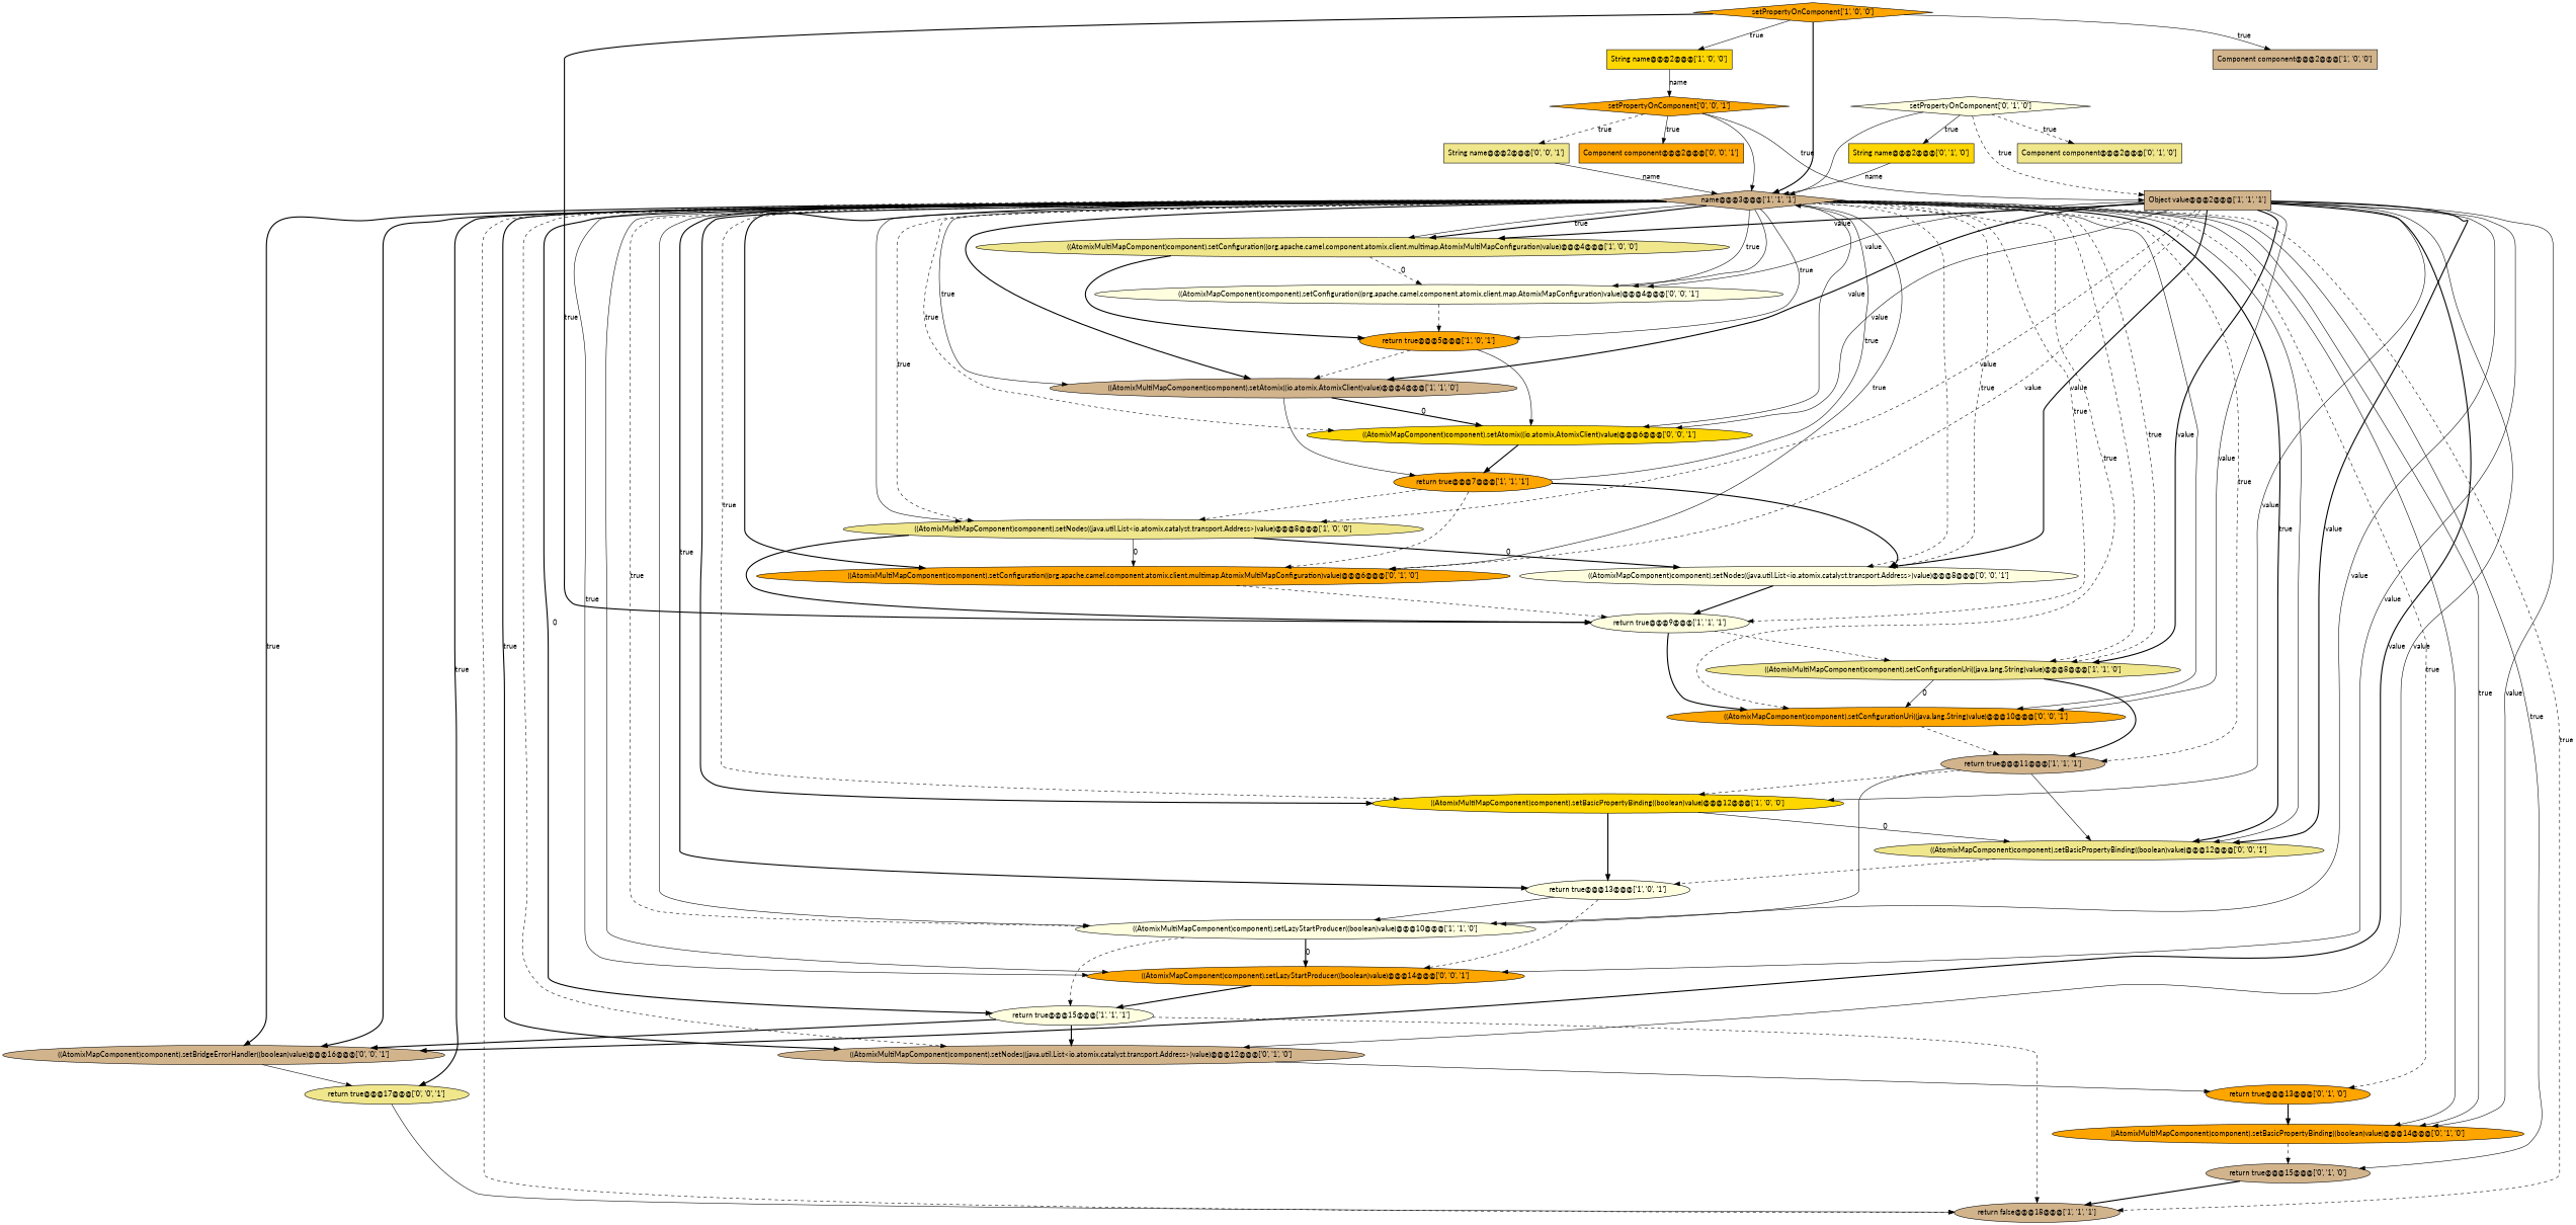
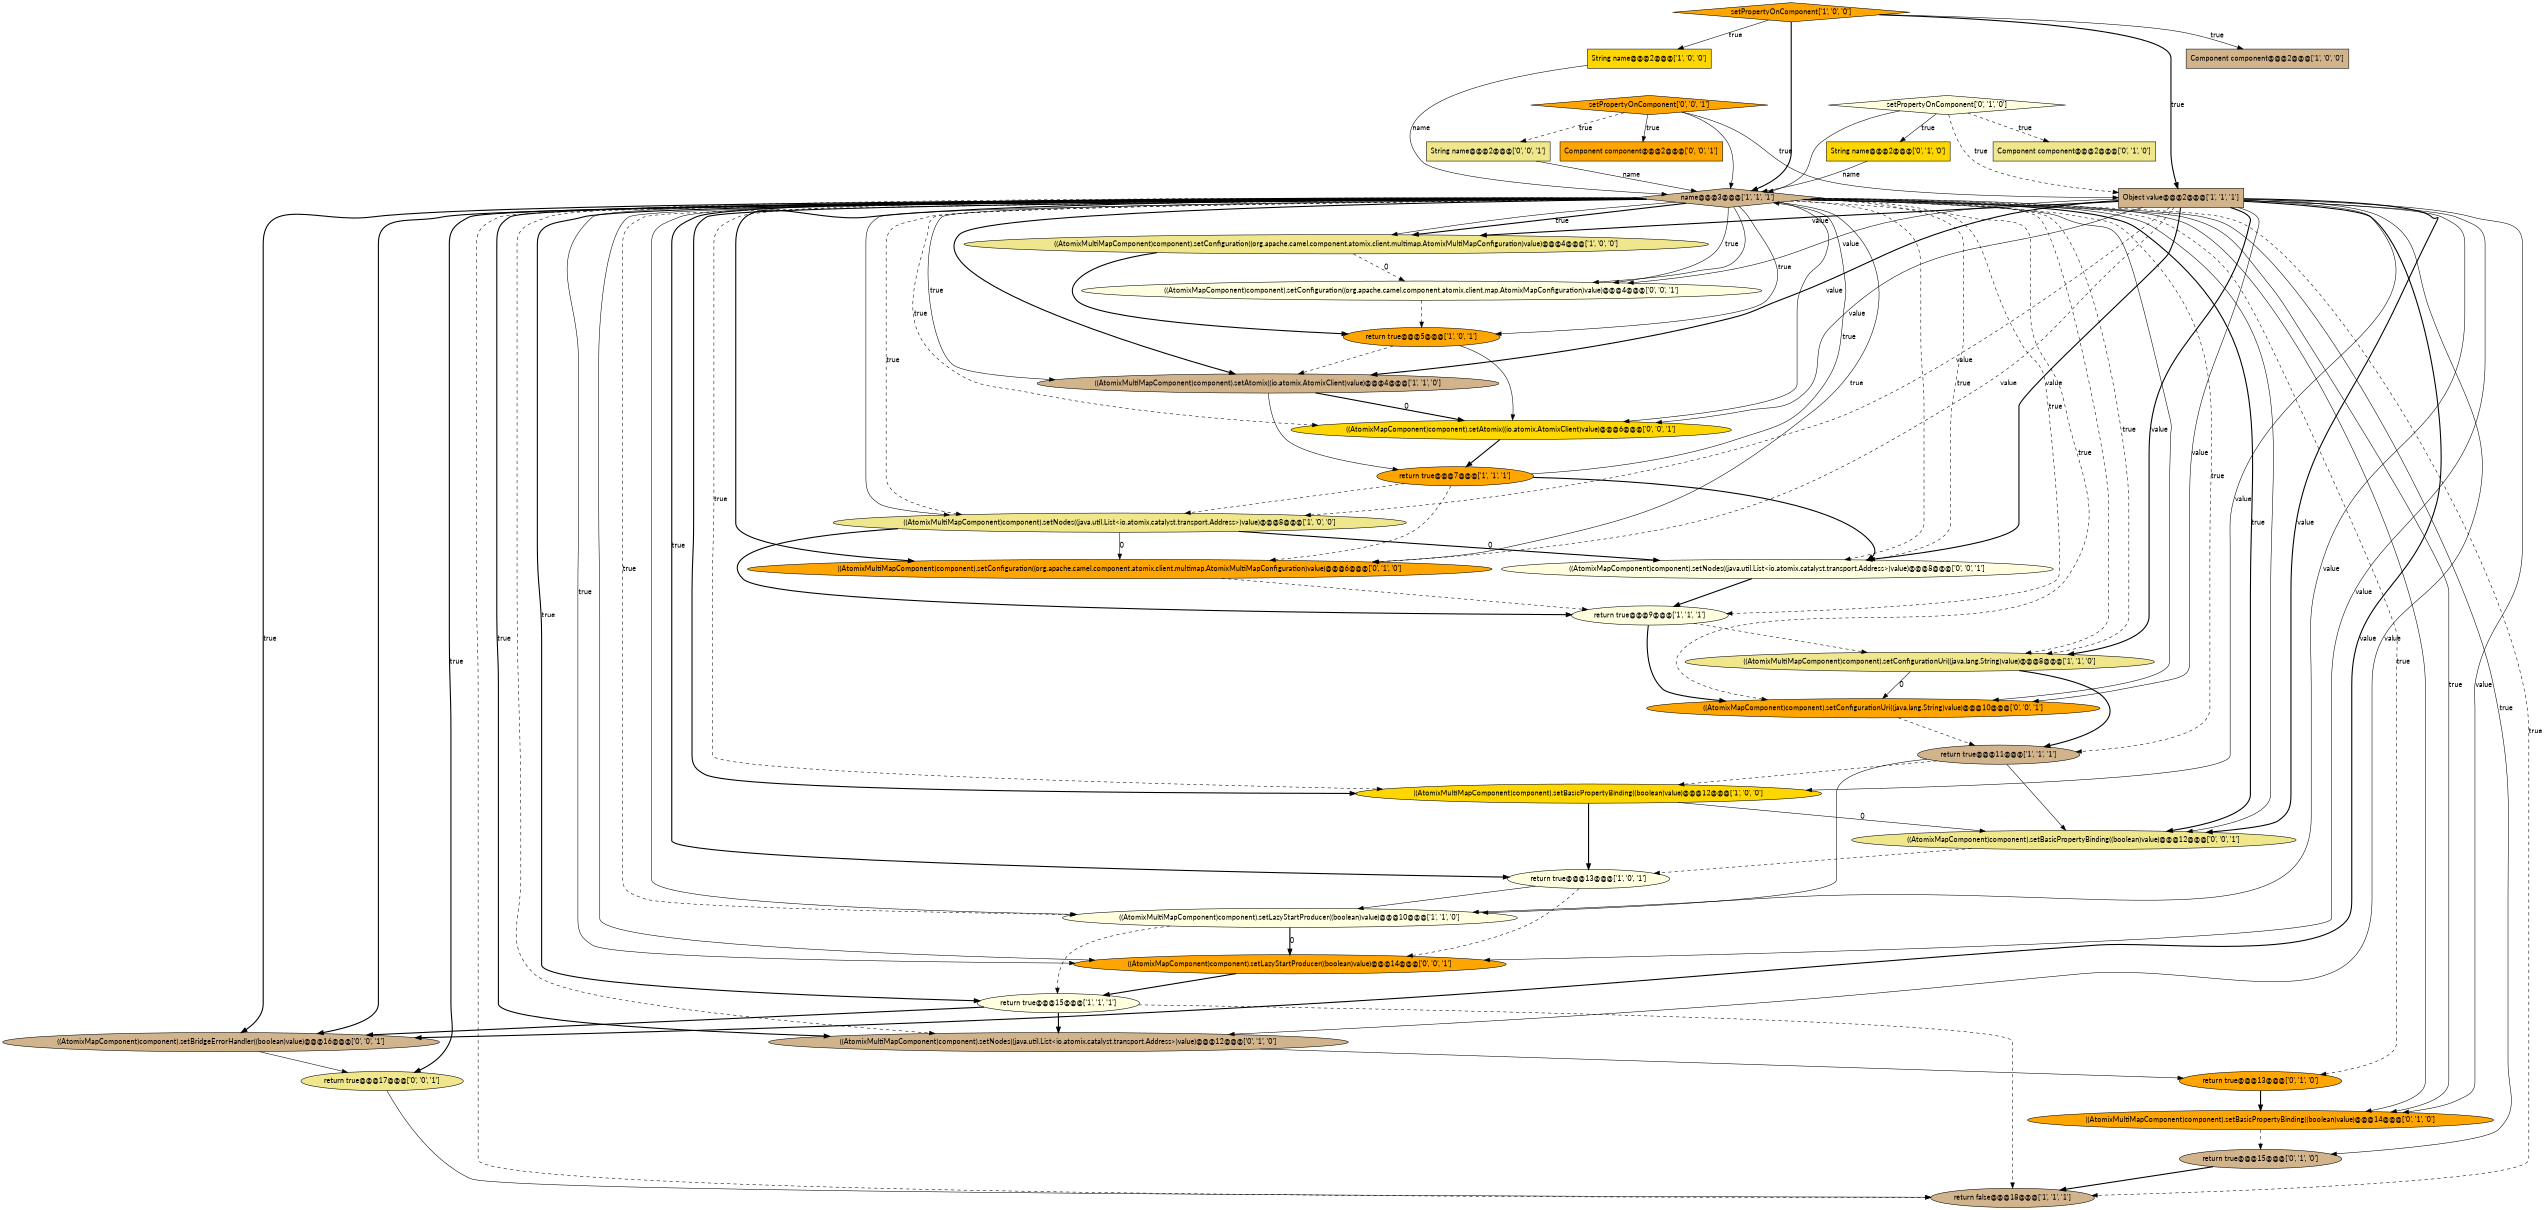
  digraph {
    fontname=Lato
    node [fillcolor=orange fontname=Lato shape=ellipse style=filled]
    edge [fontname=Lato style=solid]
    n1 [fillcolor=khaki label="((AtomixMultiMapComponent)component).setConfigurationUri((java.lang.String)value)@@@8@@@['1', '1', '0']"]
    n2 [label="((AtomixMapComponent)component).setConfigurationUri((java.lang.String)value)@@@10@@@['0', '0', '1']"]
    n3 [fillcolor=tan label="return true@@@11@@@['1', '1', '1']"]
    n4 [fillcolor=gold label="((AtomixMultiMapComponent)component).setBasicPropertyBinding((boolean)value)@@@12@@@['1', '0', '0']"]
    n5 [fillcolor=khaki label="((AtomixMapComponent)component).setBasicPropertyBinding((boolean)value)@@@12@@@['0', '0', '1']"]
    n6 [fillcolor=lightyellow label="((AtomixMultiMapComponent)component).setLazyStartProducer((boolean)value)@@@10@@@['1', '1', '0']"]
    n7 [fillcolor=lightyellow label="((AtomixMapComponent)component).setConfiguration((org.apache.camel.component.atomix.client.map.AtomixMapConfiguration)value)@@@4@@@['0', '0', '1']"]
    n8 [label="return true@@@5@@@['1', '0', '1']"]
    n9 [fillcolor=gold label="((AtomixMapComponent)component).setAtomix((io.atomix.AtomixClient)value)@@@6@@@['0', '0', '1']"]
    n10 [fillcolor=tan label="((AtomixMultiMapComponent)component).setAtomix((io.atomix.AtomixClient)value)@@@4@@@['1', '1', '0']"]
    n11 [label="return true@@@7@@@['1', '1', '1']"]
    n12 [fillcolor=khaki label="((AtomixMultiMapComponent)component).setNodes((java.util.List<io.atomix.catalyst.transport.Address>)value)@@@8@@@['1', '0', '0']"]
    n13 [label="((AtomixMultiMapComponent)component).setConfiguration((org.apache.camel.component.atomix.client.multimap.AtomixMultiMapConfiguration)value)@@@6@@@['0', '1', '0']"]
    n14 [fillcolor=lightyellow label="((AtomixMapComponent)component).setNodes((java.util.List<io.atomix.catalyst.transport.Address>)value)@@@8@@@['0', '0', '1']"]
    n15 [fillcolor=tan label="name@@@3@@@['1', '1', '1']" shape=diamond]
    n16 [fillcolor=lightyellow label="return true@@@9@@@['1', '1', '1']"]
    n17 [fillcolor=tan label="((AtomixMultiMapComponent)component).setNodes((java.util.List<io.atomix.catalyst.transport.Address>)value)@@@12@@@['0', '1', '0']"]
    n18 [label="return true@@@13@@@['0', '1', '0']"]
    n19 [label="((AtomixMultiMapComponent)component).setBasicPropertyBinding((boolean)value)@@@14@@@['0', '1', '0']"]
    n20 [fillcolor=tan label="((AtomixMapComponent)component).setBridgeErrorHandler((boolean)value)@@@16@@@['0', '0', '1']"]
    n21 [fillcolor=khaki label="return true@@@17@@@['0', '0', '1']"]
    n22 [fillcolor=tan label="return false@@@18@@@['1', '1', '1']"]
    n23 [fillcolor=lightyellow label="return true@@@13@@@['1', '0', '1']"]
    n24 [label="((AtomixMapComponent)component).setLazyStartProducer((boolean)value)@@@14@@@['0', '0', '1']"]
    n25 [fillcolor=tan label="Object value@@@2@@@['1', '1', '1']" shape=box]
    n26 [fillcolor=khaki label="((AtomixMultiMapComponent)component).setConfiguration((org.apache.camel.component.atomix.client.multimap.AtomixMultiMapConfiguration)value)@@@4@@@['1', '0', '0']"]
    n27 [fillcolor=lightyellow label="return true@@@15@@@['1', '1', '1']"]
    n28 [fillcolor=tan label="return true@@@15@@@['0', '1', '0']"]
    n29 [fillcolor=gold label="String name@@@2@@@['0', '1', '0']" shape=box]
    n30 [fillcolor=gold label="String name@@@2@@@['1', '0', '0']" shape=box]
    n31 [label="setPropertyOnComponent['0', '0', '1']" shape=diamond]
    n32 [fillcolor=khaki label="String name@@@2@@@['0', '0', '1']" shape=box]
    n33 [label="Component component@@@2@@@['0', '0', '1']" shape=box]
    n34 [fillcolor=lightyellow label="setPropertyOnComponent['0', '1', '0']" shape=diamond]
    n35 [fillcolor=khaki label="Component component@@@2@@@['0', '1', '0']" shape=box]
    n36 [fillcolor=tan label="Component component@@@2@@@['1', '0', '0']" shape=box]
    n37 [label="setPropertyOnComponent['1', '0', '0']" shape=diamond]
    n1 -> n2 [label=0]
    n1 -> n3 [style=bold]
    n2 -> n3 [style=dashed]
    n3 -> n4 [style=dashed]
    n3 -> n5
    n3 -> n6
    n4 -> n5 [label=0]
    n4 -> n23 [style=bold]
    n5 -> n23 [style=dashed]
    n6 -> n24 [label=0 style=bold]
    n6 -> n27 [style=dashed]
    n7 -> n8 [style=dashed]
    n8 -> n9
    n8 -> n10 [style=dashed]
    n9 -> n11 [style=bold]
    n10 -> n9 [label=0 style=bold]
    n10 -> n11
    n11 -> n12 [style=dashed]
    n11 -> n13 [style=dashed]
    n11 -> n14 [style=bold]
    n11 -> n15 [label=true]
    n12 -> n13 [label=0]
    n12 -> n14 [label=0 style=bold]
    n12 -> n16 [style=bold]
    n13 -> n16 [style=dashed]
    n14 -> n16 [style=bold]
    n15 -> n1 [style=dashed]
    n15 -> n1 [label=true style=dashed]
    n15 -> n2 [label=true style=dashed]
    n15 -> n2
    n15 -> n3 [label=true style=dashed]
    n15 -> n4 [style=bold]
    n15 -> n4 [label=true style=dashed]
    n15 -> n5 [label=true style=bold]
    n15 -> n5
    n15 -> n6 [label=true style=dashed]
    n15 -> n6
    n15 -> n7 [label=true]
    n15 -> n7
    n15 -> n8 [label=true]
    n15 -> n9 [label=true style=dashed]
    n15 -> n9
    n15 -> n10 [label=true]
    n15 -> n10 [style=bold]
    n15 -> n12
    n15 -> n12 [label=true style=dashed]
    n15 -> n13 [label=true]
    n15 -> n13 [style=bold]
    n15 -> n14 [style=dashed]
    n15 -> n14 [label=true style=dashed]
    n15 -> n16 [label=true style=dashed]
    n15 -> n17 [label=true style=bold]
    n15 -> n17 [style=dashed]
    n15 -> n18 [label=true style=dashed]
    n15 -> n19
    n15 -> n19 [label=true]
    n15 -> n20 [label=true style=bold]
    n15 -> n20 [style=bold]
    n15 -> n21 [label=true style=bold]
    n15 -> n22 [style=dashed]
    n15 -> n22 [label=true style=dashed]
    n15 -> n23 [label=true style=bold]
    n15 -> n24 [label=true]
    n15 -> n24
    n15 -> n26
    n15 -> n26 [label=true style=bold]
-   n15 -> n27 [label=0 style=bold]
+   n15 -> n27 [label=true style=bold]
    n15 -> n28 [label=true]
    n16 -> n1 [style=dashed]
    n16 -> n2 [style=bold]
    n17 -> n18
    n18 -> n19 [style=bold]
    n19 -> n28 [style=dashed]
    n20 -> n21
    n21 -> n22
    n23 -> n6
    n23 -> n24 [style=dashed]
    n24 -> n27 [style=bold]
    n25 -> n1 [label=value style=bold]
    n25 -> n2 [label=value]
    n25 -> n4 [label=value]
    n25 -> n5 [label=value style=bold]
    n25 -> n6 [label=value]
    n25 -> n7 [label=value]
    n25 -> n9 [label=value]
    n25 -> n10 [label=value style=bold]
    n25 -> n12 [label=value style=dashed]
    n25 -> n13 [label=value style=dashed]
    n25 -> n14 [label=value style=bold]
    n25 -> n17 [label=value]
    n25 -> n19 [label=value]
    n25 -> n20 [label=value style=bold]
    n25 -> n24 [label=value]
    n25 -> n26 [label=value style=bold]
    n26 -> n7 [label=0 style=dashed]
    n26 -> n8 [style=bold]
    n27 -> n17 [style=bold]
    n27 -> n20 [style=bold]
    n27 -> n22 [style=dashed]
    n28 -> n22 [style=bold]
    n29 -> n15 [label=name]
-   n30 -> n31 [label=name]
+   n30 -> n15 [label=name]
    n31 -> n15
    n31 -> n25 [label=true]
    n31 -> n32 [label=true style=dashed]
    n31 -> n33 [label=true]
    n32 -> n15 [label=name]
    n34 -> n15
    n34 -> n25 [label=true style=dashed]
    n34 -> n29 [label=true]
    n34 -> n35 [label=true style=dashed]
    n37 -> n15 [style=bold]
-   n37 -> n16 [label=true style=bold]
+   n37 -> n25 [label=true style=bold]
    n37 -> n30 [label=true]
    n37 -> n36 [label=true]
  }
